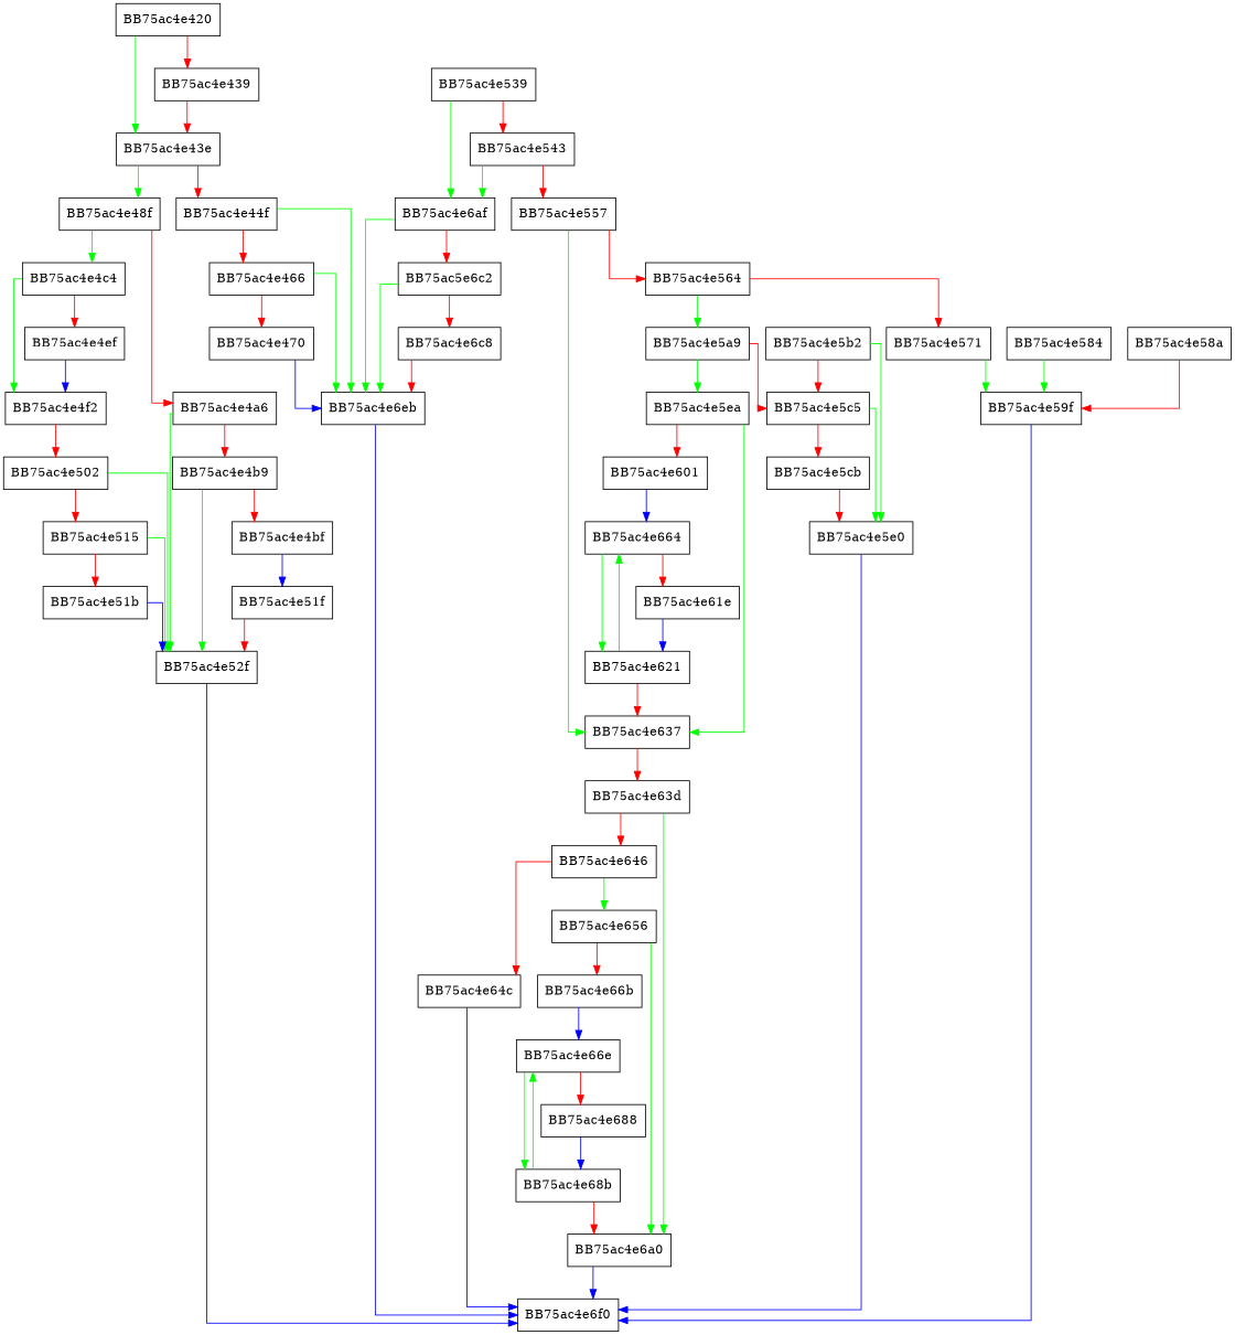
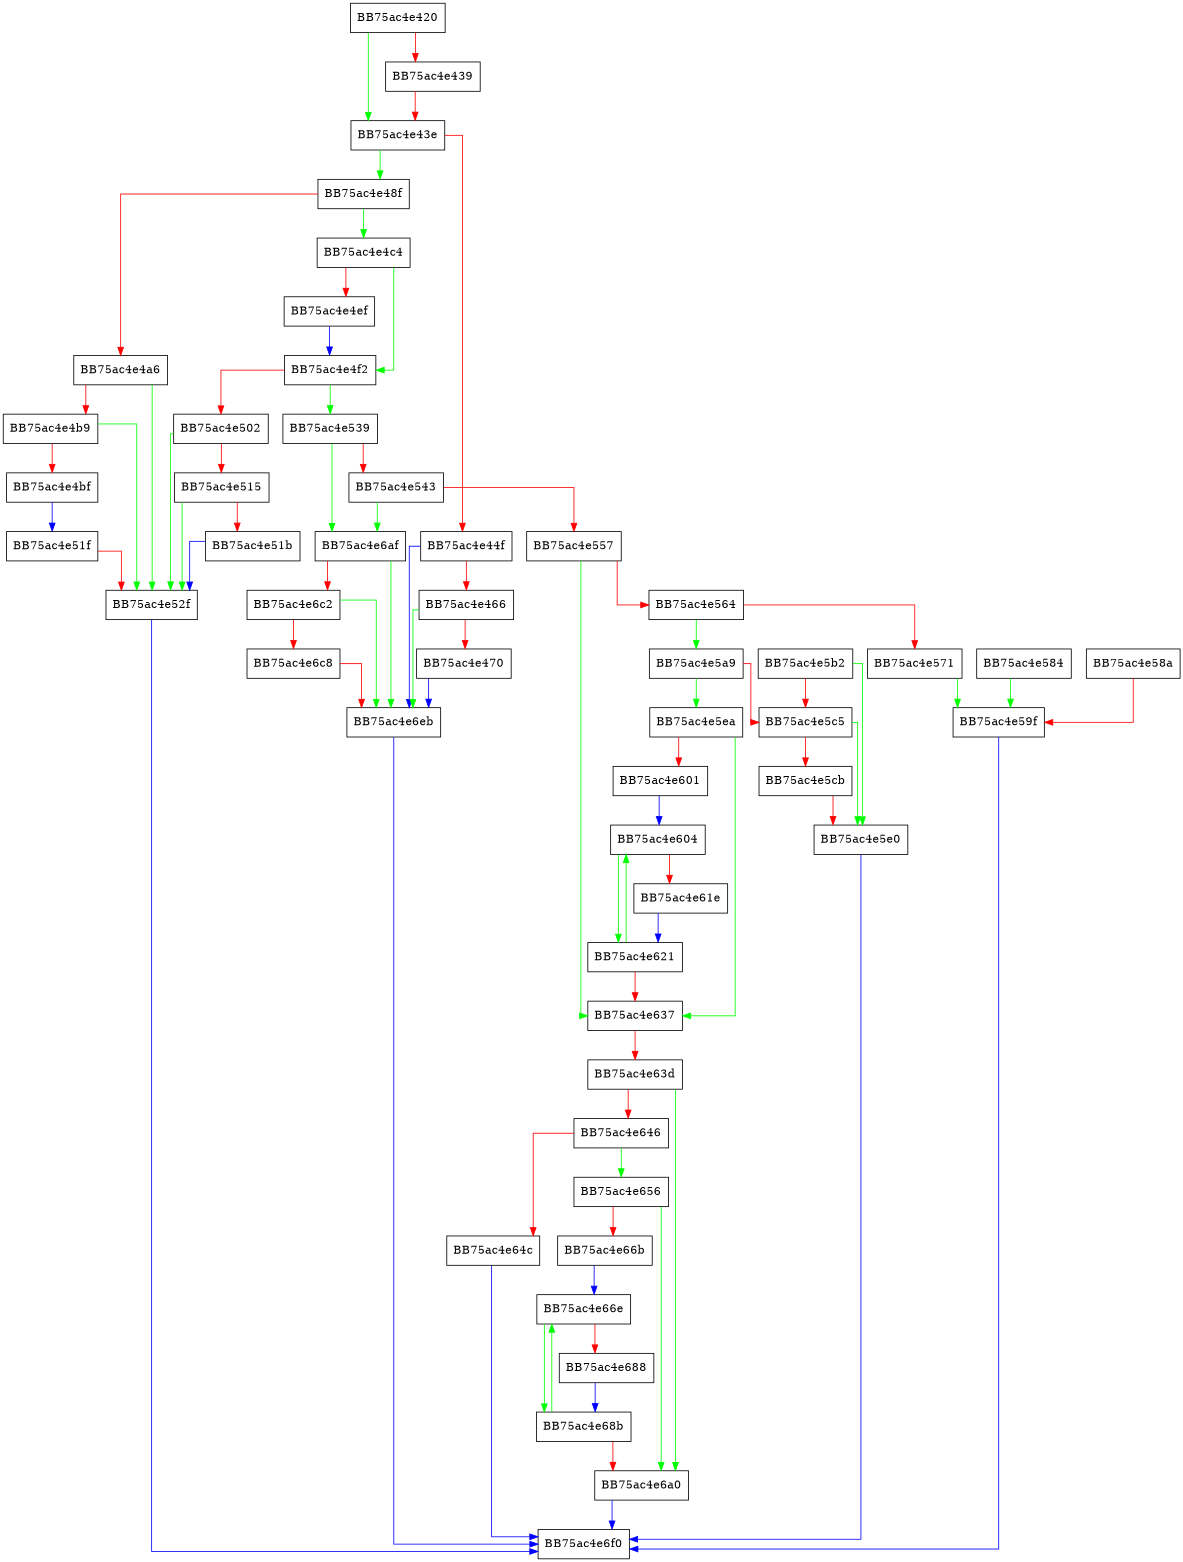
  digraph {
    splines=ortho
    node [shape=box]
    edge [color=red]
    BB75ac4e420
    BB75ac4e43e
    BB75ac4e439
    BB75ac4e48f
    BB75ac4e44f
    BB75ac4e4c4
    BB75ac4e4a6
    BB75ac4e6eb
    BB75ac4e466
    BB75ac4e4f2
    BB75ac4e4ef
    BB75ac4e52f
    BB75ac4e4b9
    BB75ac4e6f0
    BB75ac4e470
    BB75ac4e539
    BB75ac4e502
    BB75ac4e4bf
    BB75ac4e51f
    BB75ac4e6af
    BB75ac4e543
    BB75ac4e515
-   BB75ac4e6c2 [label=BB75ac5e6c2]
+   BB75ac4e6c2
    BB75ac4e557
    BB75ac4e51b
    BB75ac4e6c8
    BB75ac4e637
    BB75ac4e564
    BB75ac4e63d
    BB75ac4e5a9
    BB75ac4e571
    BB75ac4e6a0
    BB75ac4e646
    BB75ac4e5ea
    BB75ac4e5c5
    BB75ac4e59f
    BB75ac4e601
    BB75ac4e5b2
    BB75ac4e5e0
    BB75ac4e584
    BB75ac4e58a
-   BB75ac4e604 [label=BB75ac4e664]
+   BB75ac4e604
    BB75ac4e5cb
    BB75ac4e621
    BB75ac4e61e
    BB75ac4e656
    BB75ac4e64c
    BB75ac4e66b
    BB75ac4e66e
    BB75ac4e68b
    BB75ac4e688
    BB75ac4e420 -> BB75ac4e43e [color=green]
    BB75ac4e420 -> BB75ac4e439
    BB75ac4e43e -> BB75ac4e48f [color=green]
    BB75ac4e43e -> BB75ac4e44f
    BB75ac4e439 -> BB75ac4e43e
    BB75ac4e48f -> BB75ac4e4c4 [color=green]
    BB75ac4e48f -> BB75ac4e4a6
-   BB75ac4e44f -> BB75ac4e6eb [color=green]
+   BB75ac4e44f -> BB75ac4e6eb [color=blue]
    BB75ac4e44f -> BB75ac4e466
    BB75ac4e4c4 -> BB75ac4e4f2 [color=green]
    BB75ac4e4c4 -> BB75ac4e4ef
    BB75ac4e4a6 -> BB75ac4e52f [color=green]
    BB75ac4e4a6 -> BB75ac4e4b9
    BB75ac4e6eb -> BB75ac4e6f0 [color=blue]
    BB75ac4e466 -> BB75ac4e6eb [color=green]
    BB75ac4e466 -> BB75ac4e470
+   BB75ac4e4f2 -> BB75ac4e539 [color=green]
    BB75ac4e4f2 -> BB75ac4e502
    BB75ac4e4ef -> BB75ac4e4f2 [color=blue]
    BB75ac4e52f -> BB75ac4e6f0 [color=blue]
    BB75ac4e4b9 -> BB75ac4e52f [color=green]
    BB75ac4e4b9 -> BB75ac4e4bf
    BB75ac4e470 -> BB75ac4e6eb [color=blue]
    BB75ac4e539 -> BB75ac4e6af [color=green]
    BB75ac4e539 -> BB75ac4e543
    BB75ac4e502 -> BB75ac4e52f [color=green]
    BB75ac4e502 -> BB75ac4e515
    BB75ac4e4bf -> BB75ac4e51f [color=blue]
    BB75ac4e51f -> BB75ac4e52f
    BB75ac4e6af -> BB75ac4e6eb [color=green]
    BB75ac4e6af -> BB75ac4e6c2
    BB75ac4e543 -> BB75ac4e6af [color=green]
    BB75ac4e543 -> BB75ac4e557
    BB75ac4e515 -> BB75ac4e52f [color=green]
    BB75ac4e515 -> BB75ac4e51b
    BB75ac4e6c2 -> BB75ac4e6eb [color=green]
    BB75ac4e6c2 -> BB75ac4e6c8
    BB75ac4e557 -> BB75ac4e637 [color=green]
    BB75ac4e557 -> BB75ac4e564
    BB75ac4e51b -> BB75ac4e52f [color=blue]
    BB75ac4e6c8 -> BB75ac4e6eb
    BB75ac4e637 -> BB75ac4e63d
    BB75ac4e564 -> BB75ac4e5a9 [color=green]
    BB75ac4e564 -> BB75ac4e571
    BB75ac4e63d -> BB75ac4e6a0 [color=green]
    BB75ac4e63d -> BB75ac4e646
    BB75ac4e5a9 -> BB75ac4e5ea [color=green]
    BB75ac4e5a9 -> BB75ac4e5c5
    BB75ac4e571 -> BB75ac4e59f [color=green]
    BB75ac4e6a0 -> BB75ac4e6f0 [color=blue]
    BB75ac4e646 -> BB75ac4e656 [color=green]
    BB75ac4e646 -> BB75ac4e64c
    BB75ac4e5ea -> BB75ac4e637 [color=green]
    BB75ac4e5ea -> BB75ac4e601
    BB75ac4e5c5 -> BB75ac4e5e0 [color=green]
    BB75ac4e5c5 -> BB75ac4e5cb
    BB75ac4e59f -> BB75ac4e6f0 [color=blue]
    BB75ac4e601 -> BB75ac4e604 [color=blue]
    BB75ac4e5b2 -> BB75ac4e5c5
    BB75ac4e5b2 -> BB75ac4e5e0 [color=green]
    BB75ac4e5e0 -> BB75ac4e6f0 [color=blue]
    BB75ac4e584 -> BB75ac4e59f [color=green]
    BB75ac4e58a -> BB75ac4e59f
    BB75ac4e604 -> BB75ac4e621 [color=green]
    BB75ac4e604 -> BB75ac4e61e
    BB75ac4e5cb -> BB75ac4e5e0
    BB75ac4e621 -> BB75ac4e637
    BB75ac4e621 -> BB75ac4e604 [color=green]
    BB75ac4e61e -> BB75ac4e621 [color=blue]
    BB75ac4e656 -> BB75ac4e6a0 [color=green]
    BB75ac4e656 -> BB75ac4e66b
    BB75ac4e64c -> BB75ac4e6f0 [color=blue]
    BB75ac4e66b -> BB75ac4e66e [color=blue]
    BB75ac4e66e -> BB75ac4e68b [color=green]
    BB75ac4e66e -> BB75ac4e688
    BB75ac4e68b -> BB75ac4e6a0
    BB75ac4e68b -> BB75ac4e66e [color=green]
    BB75ac4e688 -> BB75ac4e68b [color=blue]
  }
